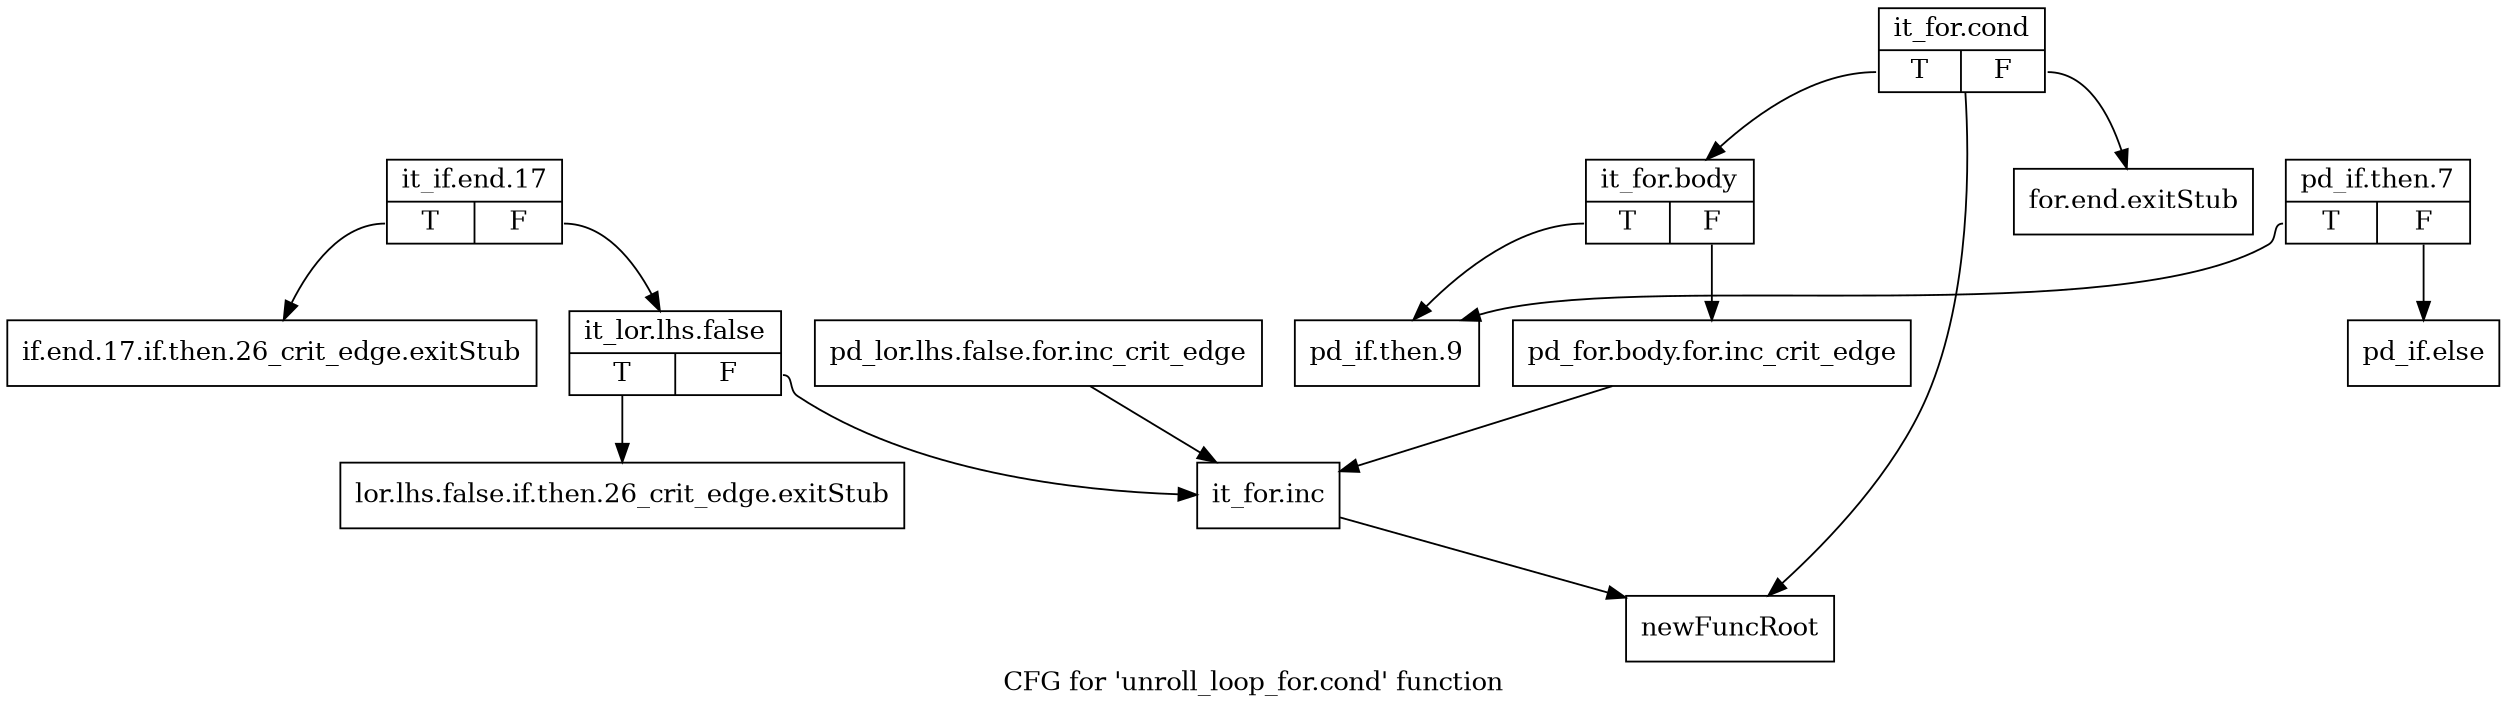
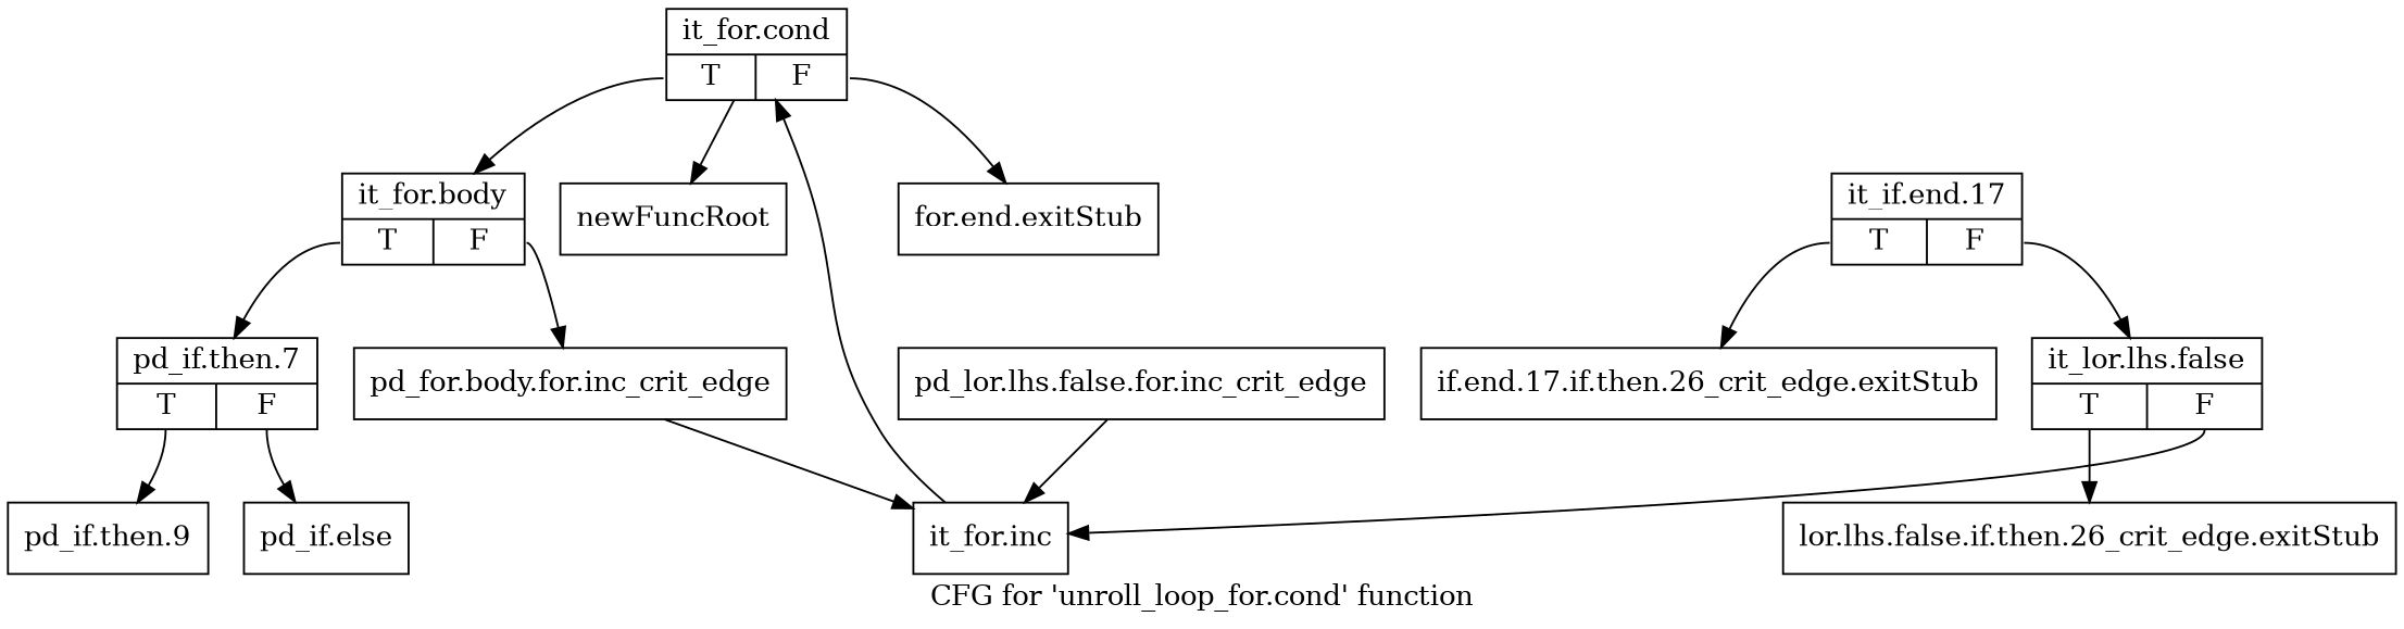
  digraph {
    label="CFG for 'unroll_loop_for.cond' function"
    node [shape=record]
    edge [tailport=s1]
    n1 [label="{newFuncRoot}"]
    n2 [label="{it_for.cond|{<s0>T|<s1>F}}"]
    n3 [label="{for.end.exitStub}"]
    n4 [label="{it_for.body|{<s0>T|<s1>F}}"]
    n5 [label="{pd_if.then.7|{<s0>T|<s1>F}}"]
    n6 [label="{pd_for.body.for.inc_crit_edge}"]
    n7 [label="{if.end.17.if.then.26_crit_edge.exitStub}"]
    n8 [label="{lor.lhs.false.if.then.26_crit_edge.exitStub}"]
    n9 [label="{pd_if.then.9}"]
    n10 [label="{pd_if.else}"]
    n11 [label="{it_for.inc}"]
    n12 [label="{it_if.end.17|{<s0>T|<s1>F}}"]
    n13 [label="{it_lor.lhs.false|{<s0>T|<s1>F}}"]
    n14 [label="{pd_lor.lhs.false.for.inc_crit_edge}"]
    n2 -> n1 [tailport=""]
    n2 -> n3
    n2 -> n4 [tailport=s0]
-   n4 -> n9 [tailport=s0]
+   n4 -> n5 [tailport=s0]
    n4 -> n6
    n5 -> n9 [tailport=s0]
    n5 -> n10
    n6 -> n11 [tailport=""]
-   n11 -> n1 [tailport=""]
+   n11 -> n2 [tailport=""]
    n12 -> n7 [tailport=s0]
    n12 -> n13
    n13 -> n8 [tailport=s0]
    n13 -> n11
    n14 -> n11 [tailport=""]
  }
